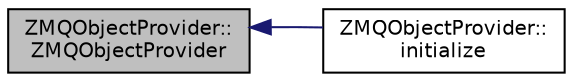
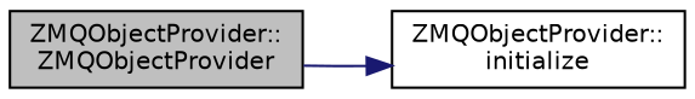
  digraph {
    rankdir=LR
    node [color=black fontname=Helvetica fontsize=10 shape=record style=filled]
    n1 [fillcolor=grey75 fontcolor=black height=0.2 label="ZMQObjectProvider::\lZMQObjectProvider" width=0.4]
    n2 [fillcolor=white height=0.2 label="ZMQObjectProvider::\linitialize" width=0.4]
-   n2 -> n1 [color=midnightblue fontname=Helvetica fontsize=10 labelfontname=Helvetica labelfontsize=10 style=solid]
+   n1 -> n2 [color=midnightblue fontname=Helvetica fontsize=10 labelfontname=Helvetica labelfontsize=10 style=solid]
  }
